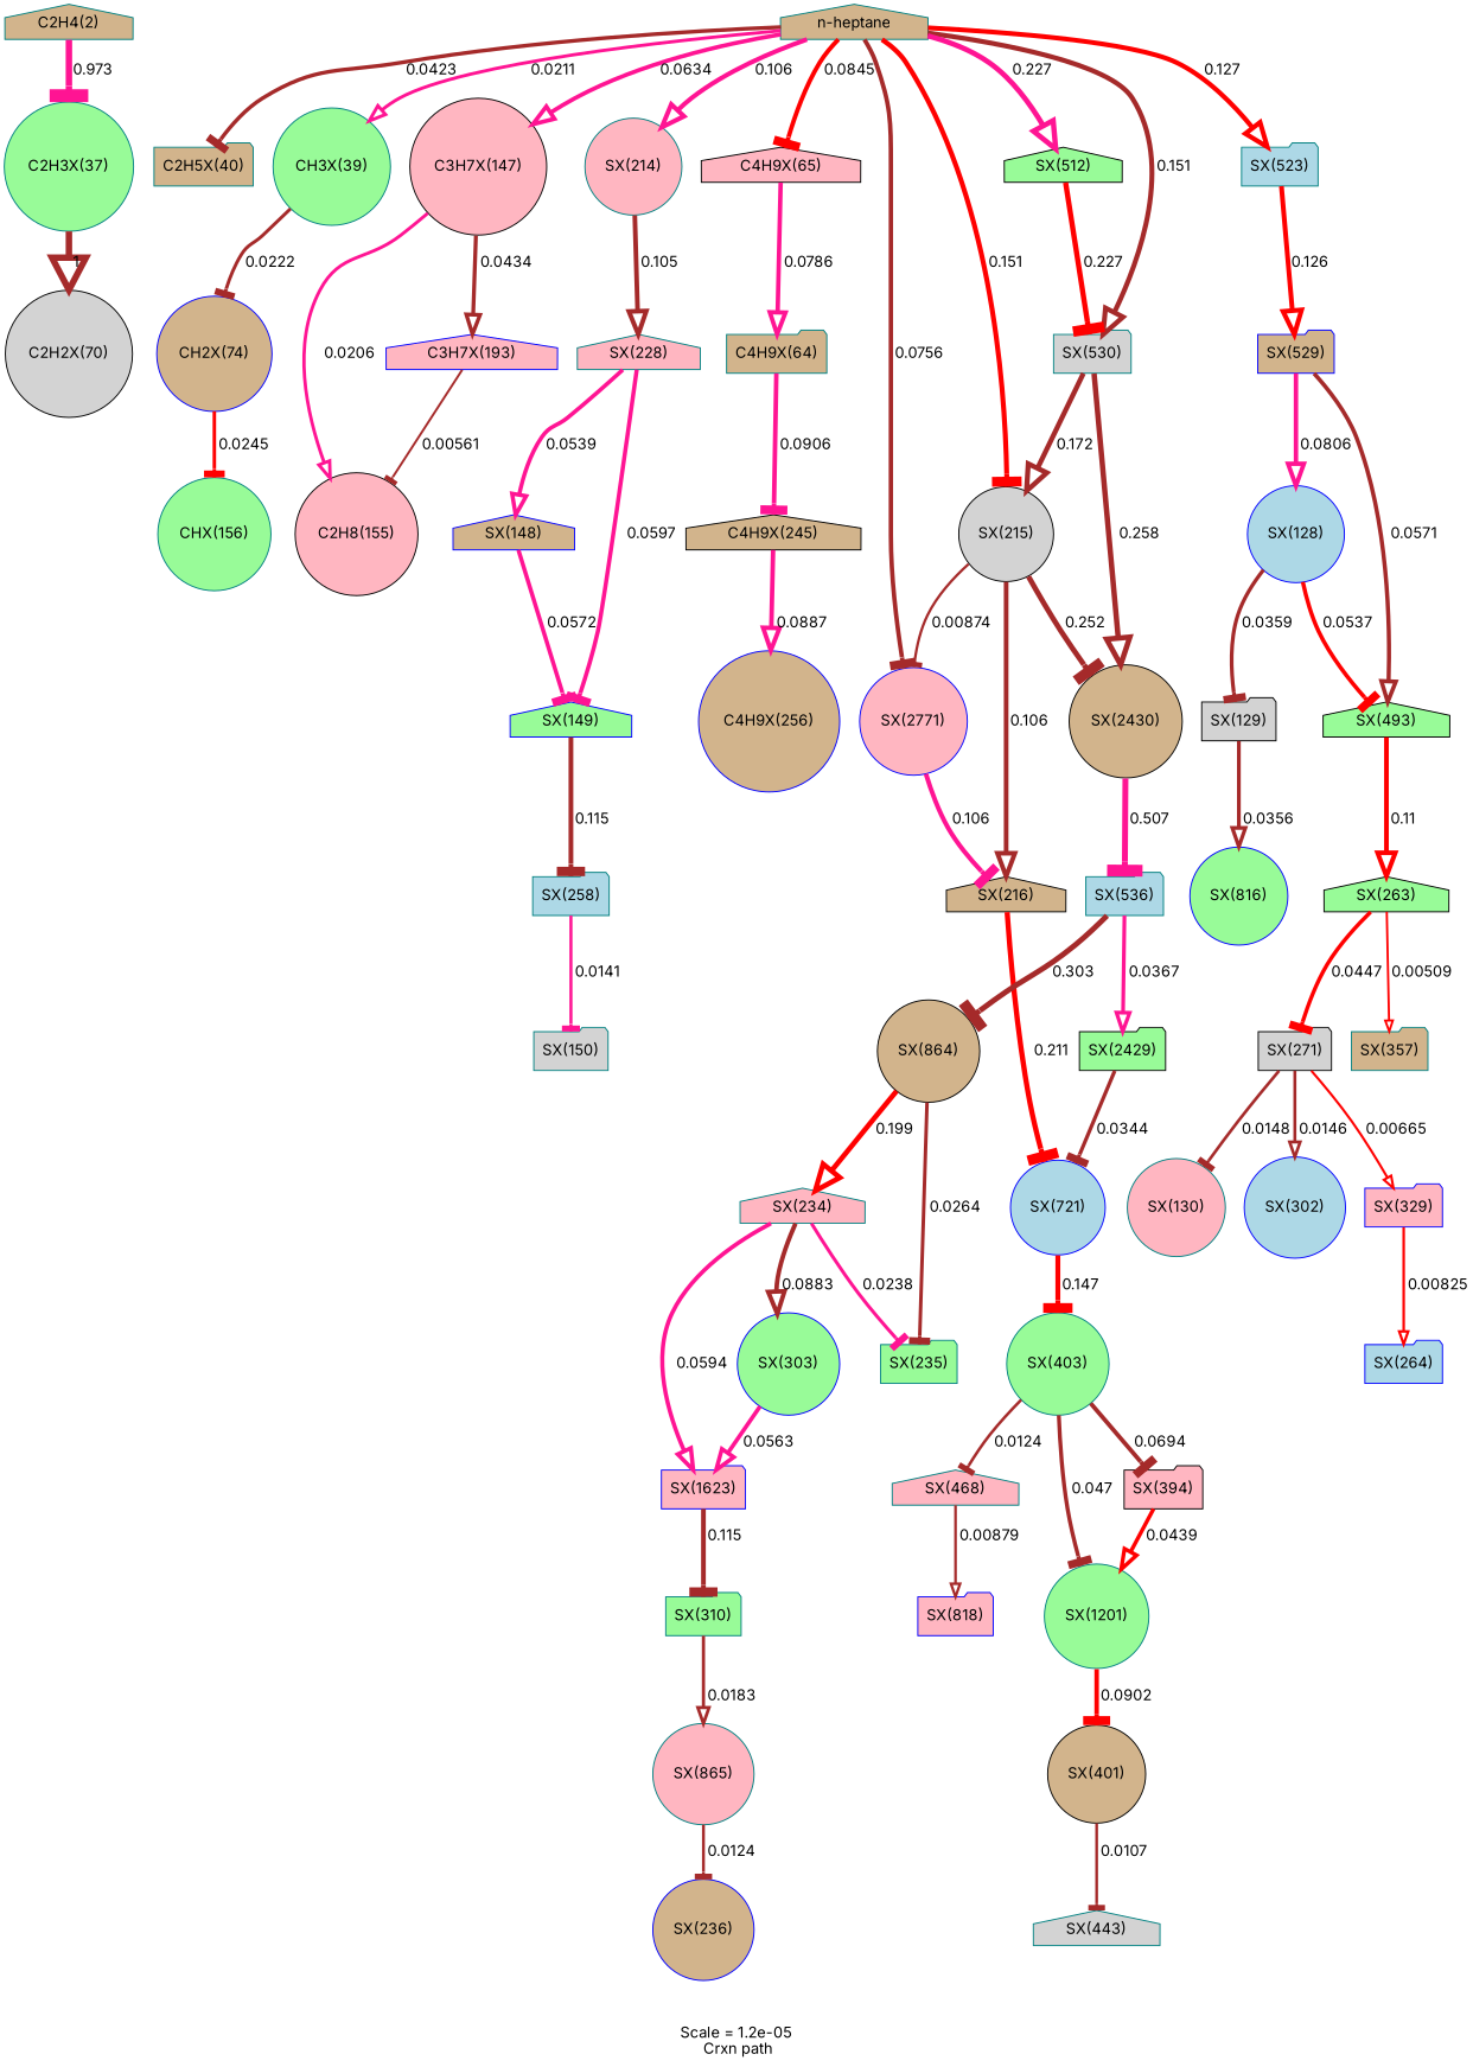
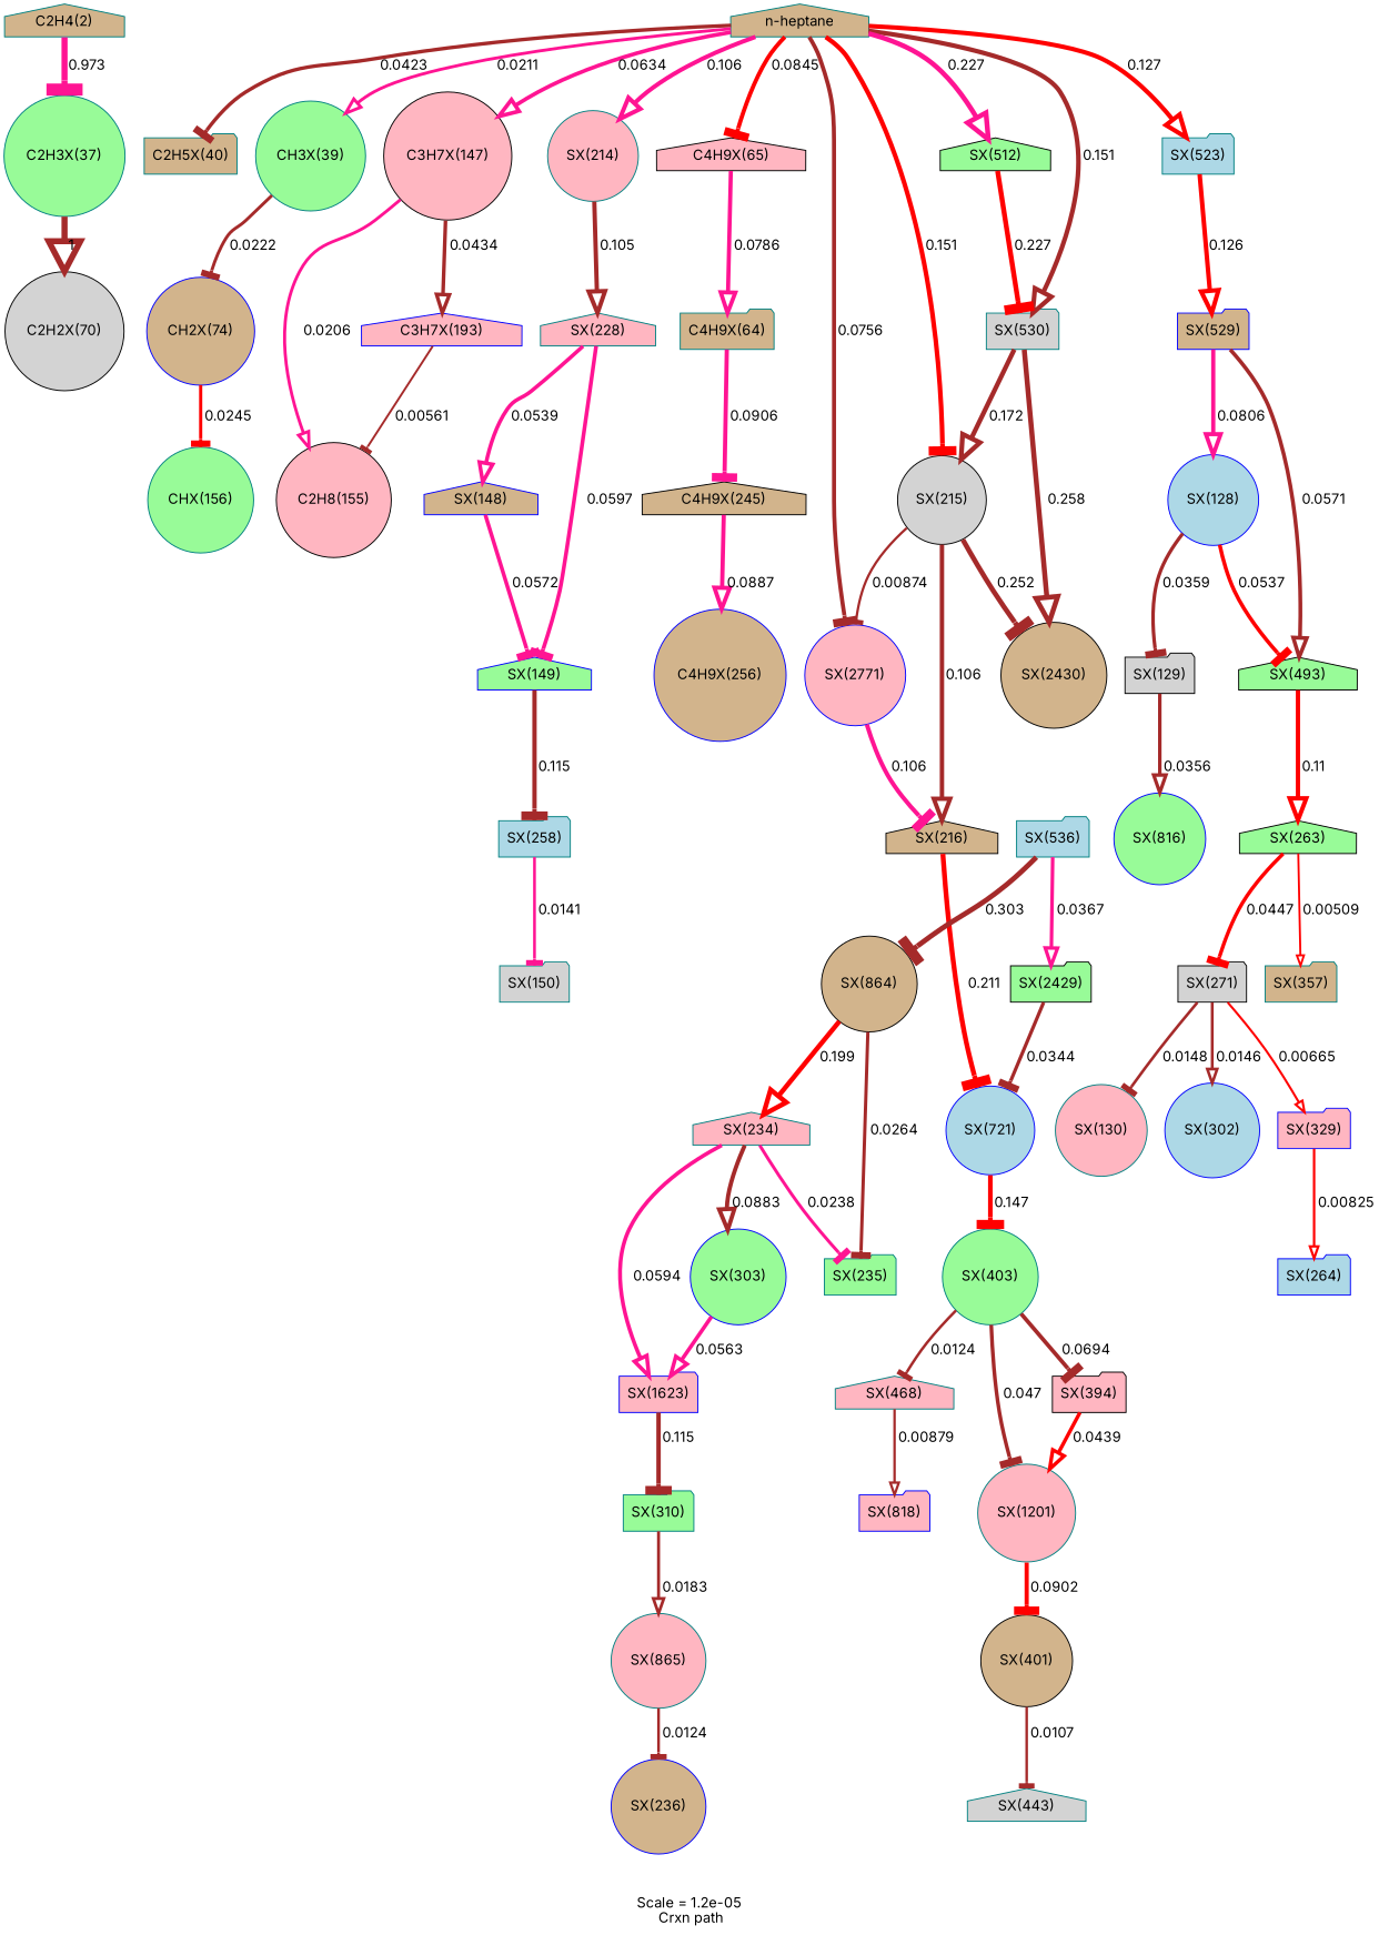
  digraph {
    fontname=Inter
    label="Scale = 1.2e-05\l Crxn path"
    node [color=teal fillcolor=lightpink fontname=Inter shape=circle style=filled]
    edge [arrowhead=tee arrowsize=2.15 color=brown fontname=Inter style="setlinewidth(4.3)"]
    n1 [fillcolor=tan label="C2H4(2)" shape=house]
    n2 [fillcolor=palegreen label="C2H3X(37)"]
    n3 [color=black fillcolor=lightgrey label="C2H2X(70)"]
    n4 [fillcolor=tan label="n-heptane" shape=house]
    n5 [fillcolor=tan label="C2H5X(40)" shape=folder]
    n6 [fillcolor=palegreen label="CH3X(39)"]
    n7 [color=black label="C3H7X(147)"]
    n8 [label="SX(214)"]
    n9 [color=black label="C4H9X(65)" shape=house]
    n10 [color=black fillcolor=lightgrey label="SX(215)"]
    n11 [fillcolor=lightgrey label="SX(530)" shape=folder]
    n12 [color=black fillcolor=palegreen label="SX(512)" shape=house]
    n13 [color=blue label="SX(2771)"]
    n14 [fillcolor=lightblue label="SX(523)" shape=folder]
    n15 [color=blue fillcolor=tan label="CH2X(74)"]
    n16 [color=blue label="C3H7X(193)" shape=house]
    n17 [color=black label="C2H8(155)"]
    n18 [label="SX(228)" shape=house]
    n19 [fillcolor=tan label="C4H9X(64)" shape=folder]
    n20 [color=black fillcolor=tan label="SX(2430)"]
    n21 [color=black fillcolor=tan label="SX(216)" shape=house]
    n22 [color=blue fillcolor=tan label="SX(529)" shape=folder]
    n23 [fillcolor=palegreen label="CHX(156)"]
    n24 [fillcolor=lightblue label="SX(258)" shape=folder]
    n25 [fillcolor=lightgrey label="SX(150)" shape=folder]
    n26 [color=blue fillcolor=palegreen label="SX(149)" shape=house]
    n27 [color=blue fillcolor=tan label="SX(148)" shape=house]
    n28 [color=black fillcolor=tan label="C4H9X(245)" shape=house]
    n29 [fillcolor=lightblue label="SX(536)" shape=folder]
    n30 [color=blue fillcolor=lightblue label="SX(721)"]
    n31 [color=blue fillcolor=lightblue label="SX(128)"]
    n32 [color=black fillcolor=palegreen label="SX(493)" shape=house]
    n33 [color=blue fillcolor=tan label="C4H9X(256)"]
    n34 [fillcolor=palegreen label="SX(235)" shape=folder]
    n35 [color=black fillcolor=tan label="SX(401)"]
    n36 [fillcolor=lightgrey label="SX(443)" shape=house]
    n37 [label="SX(234)" shape=house]
    n38 [color=blue label="SX(1623)" shape=folder]
    n39 [color=blue fillcolor=palegreen label="SX(303)"]
    n40 [fillcolor=palegreen label="SX(310)" shape=folder]
    n41 [color=black fillcolor=tan label="SX(864)"]
    n42 [label="SX(865)"]
    n43 [color=blue fillcolor=tan label="SX(236)"]
-   n44 [fillcolor=palegreen label="SX(1201)"]
+   n44 [label="SX(1201)"]
    n45 [fillcolor=palegreen label="SX(403)"]
    n46 [color=black label="SX(394)" shape=folder]
    n47 [label="SX(468)" shape=house]
    n48 [color=blue label="SX(818)" shape=folder]
    n49 [color=black fillcolor=palegreen label="SX(2429)" shape=folder]
    n50 [color=black fillcolor=lightgrey label="SX(271)" shape=folder]
    n51 [color=blue fillcolor=lightblue label="SX(302)"]
    n52 [color=blue label="SX(329)" shape=folder]
    n53 [label="SX(130)"]
    n54 [color=blue fillcolor=lightblue label="SX(264)" shape=folder]
    n55 [color=black fillcolor=palegreen label="SX(263)" shape=house]
    n56 [fillcolor=tan label="SX(357)" shape=folder]
    n57 [color=black fillcolor=lightgrey label="SX(129)" shape=folder]
    n58 [color=blue fillcolor=palegreen label="SX(816)"]
    n1 -> n2 [arrowsize=2.99 color=deeppink label=" 0.973" style="setlinewidth(5.98)"]
    n2 -> n3 [arrowhead=onormal arrowsize=3 label=" 1" style="setlinewidth(6)"]
    n4 -> n5 [arrowsize=1.81 label=" 0.0423" style="setlinewidth(3.61)"]
    n4 -> n6 [arrowhead=onormal arrowsize=1.54 color=deeppink label=" 0.0211" style="setlinewidth(3.09)"]
    n4 -> n7 [arrowhead=onormal arrowsize=1.96 color=deeppink label=" 0.0634" style="setlinewidth(3.92)"]
    n4 -> n8 [arrowhead=onormal color=deeppink label=" 0.106"]
    n4 -> n9 [arrowsize=2.07 color=red label=" 0.0845" style="setlinewidth(4.13)"]
    n4 -> n10 [arrowsize=2.29 color=red label=" 0.151" style="setlinewidth(4.57)"]
    n4 -> n11 [arrowhead=onormal arrowsize=2.29 label=" 0.151" style="setlinewidth(4.57)"]
    n4 -> n12 [arrowhead=onormal arrowsize=2.44 color=deeppink label=" 0.227" style="setlinewidth(4.88)"]
    n4 -> n13 [arrowsize=2.03 label=" 0.0756" style="setlinewidth(4.05)"]
    n4 -> n14 [arrowhead=onormal arrowsize=2.22 color=red label=" 0.127" style="setlinewidth(4.44)"]
    n6 -> n15 [arrowsize=1.56 label=" 0.0222" style="setlinewidth(3.13)"]
    n7 -> n16 [arrowhead=onormal arrowsize=1.82 label=" 0.0434" style="setlinewidth(3.63)"]
    n7 -> n17 [arrowhead=onormal arrowsize=1.53 color=deeppink label=" 0.0206" style="setlinewidth(3.07)"]
    n8 -> n18 [arrowhead=onormal label=" 0.105"]
    n9 -> n19 [arrowhead=onormal arrowsize=2.04 color=deeppink label=" 0.0786" style="setlinewidth(4.08)"]
    n10 -> n13 [arrowsize=1.21 label=" 0.00874" style="setlinewidth(2.42)"]
    n10 -> n20 [arrowsize=2.48 label=" 0.252" style="setlinewidth(4.96)"]
    n10 -> n21 [arrowhead=onormal label=" 0.106" style="setlinewidth(4.31)"]
    n11 -> n10 [arrowhead=onormal arrowsize=2.34 label=" 0.172" style="setlinewidth(4.67)"]
    n11 -> n20 [arrowhead=onormal arrowsize=2.49 label=" 0.258" style="setlinewidth(4.98)"]
    n12 -> n11 [arrowsize=2.44 color=red label=" 0.227" style="setlinewidth(4.88)"]
    n13 -> n21 [color=deeppink label=" 0.106" style="setlinewidth(4.31)"]
    n14 -> n22 [arrowhead=onormal arrowsize=2.22 color=red label=" 0.126" style="setlinewidth(4.44)"]
    n15 -> n23 [arrowsize=1.6 color=red label=" 0.0245" style="setlinewidth(3.2)"]
    n16 -> n17 [arrowsize=1.04 label=" 0.00561" style="setlinewidth(2.09)"]
    n18 -> n26 [arrowsize=1.94 color=deeppink label=" 0.0597" style="setlinewidth(3.87)"]
    n18 -> n27 [arrowhead=onormal arrowsize=1.9 color=deeppink label=" 0.0539" style="setlinewidth(3.79)"]
    n19 -> n28 [arrowsize=2.09 color=deeppink label=" 0.0906" style="setlinewidth(4.19)"]
-   n20 -> n29 [arrowsize=2.74 color=deeppink label=" 0.507" style="setlinewidth(5.49)"]
    n21 -> n30 [arrowsize=2.41 color=red label=" 0.211" style="setlinewidth(4.83)"]
    n22 -> n31 [arrowhead=onormal arrowsize=2.05 color=deeppink label=" 0.0806" style="setlinewidth(4.1)"]
    n22 -> n32 [arrowhead=onormal arrowsize=1.92 label=" 0.0571" style="setlinewidth(3.84)"]
    n24 -> n25 [arrowsize=1.39 color=deeppink label=" 0.0141" style="setlinewidth(2.78)"]
    n26 -> n24 [arrowsize=2.18 label=" 0.115" style="setlinewidth(4.37)"]
    n27 -> n26 [arrowsize=1.92 color=deeppink label=" 0.0572" style="setlinewidth(3.84)"]
    n28 -> n33 [arrowhead=onormal arrowsize=2.09 color=deeppink label=" 0.0887" style="setlinewidth(4.17)"]
    n29 -> n41 [arrowsize=2.55 label=" 0.303" style="setlinewidth(5.1)"]
    n29 -> n49 [arrowhead=onormal arrowsize=1.75 color=deeppink label=" 0.0367" style="setlinewidth(3.5)"]
    n30 -> n45 [arrowsize=2.27 color=red label=" 0.147" style="setlinewidth(4.55)"]
    n31 -> n32 [arrowsize=1.9 color=red label=" 0.0537" style="setlinewidth(3.79)"]
    n31 -> n57 [arrowsize=1.74 label=" 0.0359" style="setlinewidth(3.49)"]
    n32 -> n55 [arrowhead=onormal arrowsize=2.17 color=red label=" 0.11" style="setlinewidth(4.33)"]
    n35 -> n36 [arrowsize=1.29 label=" 0.0107" style="setlinewidth(2.58)"]
    n37 -> n34 [arrowsize=1.59 color=deeppink label=" 0.0238" style="setlinewidth(3.18)"]
    n37 -> n38 [arrowhead=onormal arrowsize=1.93 color=deeppink label=" 0.0594" style="setlinewidth(3.87)"]
    n37 -> n39 [arrowhead=onormal arrowsize=2.08 label=" 0.0883" style="setlinewidth(4.17)"]
    n38 -> n40 [arrowsize=2.18 label=" 0.115" style="setlinewidth(4.36)"]
    n39 -> n38 [arrowhead=onormal arrowsize=1.91 color=deeppink label=" 0.0563" style="setlinewidth(3.83)"]
    n40 -> n42 [arrowhead=onormal arrowsize=1.49 label=" 0.0183" style="setlinewidth(2.98)"]
    n41 -> n34 [arrowsize=1.63 label=" 0.0264" style="setlinewidth(3.26)"]
    n41 -> n37 [arrowhead=onormal arrowsize=2.39 color=red label=" 0.199" style="setlinewidth(4.78)"]
    n42 -> n43 [arrowsize=1.34 label=" 0.0124" style="setlinewidth(2.69)"]
    n44 -> n35 [arrowsize=2.09 color=red label=" 0.0902" style="setlinewidth(4.18)"]
    n45 -> n44 [arrowsize=1.85 label=" 0.047" style="setlinewidth(3.69)"]
    n45 -> n46 [arrowsize=1.99 label=" 0.0694" style="setlinewidth(3.99)"]
    n45 -> n47 [arrowsize=1.34 label=" 0.0124" style="setlinewidth(2.69)"]
    n46 -> n44 [arrowhead=onormal arrowsize=1.82 color=red label=" 0.0439" style="setlinewidth(3.64)"]
    n47 -> n48 [arrowhead=onormal arrowsize=1.21 label=" 0.00879" style="setlinewidth(2.43)"]
    n49 -> n30 [arrowsize=1.73 label=" 0.0344" style="setlinewidth(3.46)"]
    n50 -> n51 [arrowhead=onormal arrowsize=1.4 label=" 0.0146" style="setlinewidth(2.81)"]
    n50 -> n52 [arrowhead=onormal arrowsize=1.11 color=red label=" 0.00665" style="setlinewidth(2.22)"]
    n50 -> n53 [arrowsize=1.41 label=" 0.0148" style="setlinewidth(2.82)"]
    n52 -> n54 [arrowhead=onormal arrowsize=1.19 color=red label=" 0.00825" style="setlinewidth(2.38)"]
    n55 -> n50 [arrowsize=1.83 color=red label=" 0.0447" style="setlinewidth(3.65)"]
    n55 -> n56 [arrowhead=onormal arrowsize=1.01 color=red label=" 0.00509" style="setlinewidth(2.01)"]
    n57 -> n58 [arrowhead=onormal arrowsize=1.74 label=" 0.0356" style="setlinewidth(3.48)"]
  }
